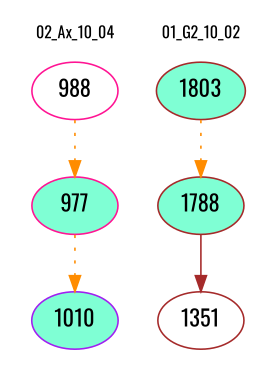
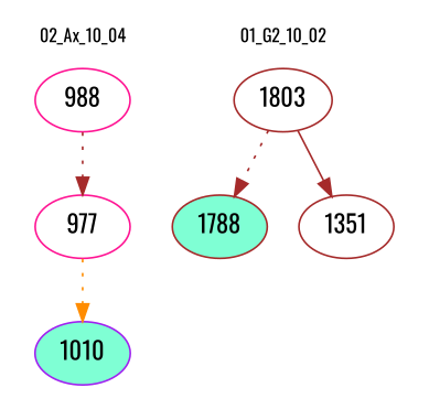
  digraph {
    fontname=Oswald
    node [color=brown fillcolor=white fontname=Oswald style=filled]
    edge [color=darkorange fontname=Oswald style=dotted]
    n1 [color=deeppink label=988]
-   n2 [color=deeppink fillcolor=aquamarine label=977]
+   n2 [color=deeppink label=977]
    n3 [color=purple fillcolor=aquamarine label=1010]
-   n4 [fillcolor=aquamarine label=1803]
+   n4 [label=1803]
    n5 [fillcolor=aquamarine label=1788]
    n6 [label=1351]
    subgraph cluster_1 {
      color=white
      fontsize=10
      label="02_Ax_10_04"
      n1
      n2
      n3
    }
    subgraph cluster_2 {
      color=white
      fontsize=10
      label="01_G2_10_02"
      n4
      n5
      n6
    }
-   n1 -> n2
+   n1 -> n2 [color=brown]
    n2 -> n3
-   n4 -> n5
-   n5 -> n6 [color=brown style=solid]
+   n4 -> n5 [color=brown]
+   n4 -> n6 [color=brown style=solid]
  }
